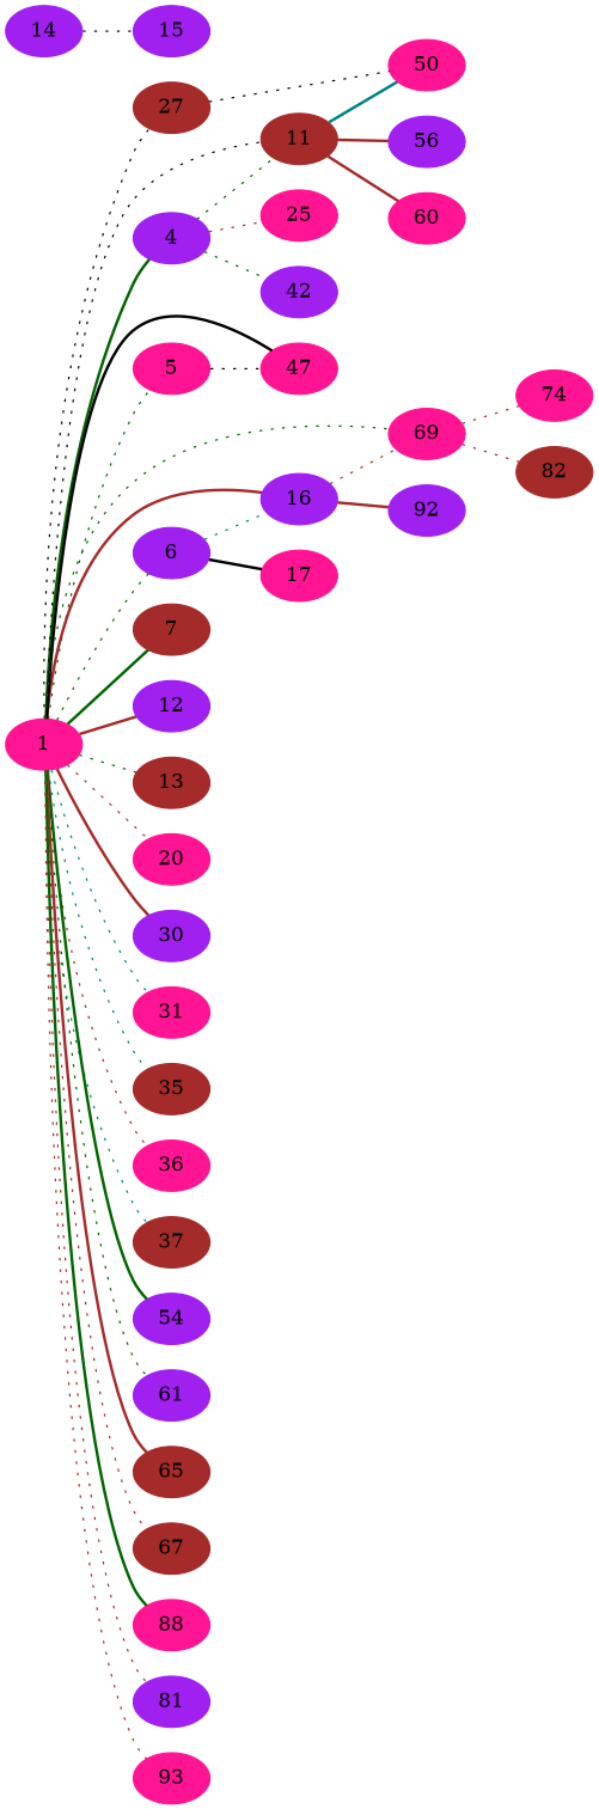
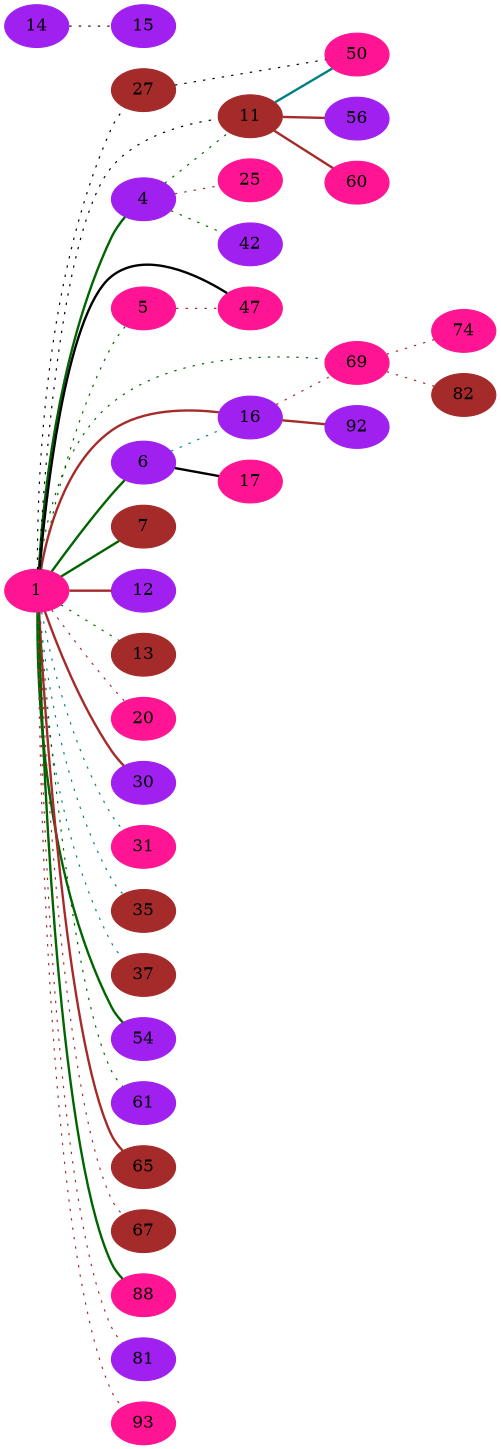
  graph {
    rankdir=LR
    node [color=deeppink style=filled]
    edge [color=brown style=dotted]
    1 [super="+8+2+34+10+3+9"]
    4 [color=purple super="+18+19"]
    5 [super="+24"]
    6 [color=purple super="+48+33+22+26+83"]
    7 [color=brown super="+52"]
    11 [color=brown super="+63+64+89+43+44+45"]
    12 [color=purple super="+29"]
    13 [color=brown]
    16 [color=purple super="+40+90"]
    20
    27 [color=brown super="+71+49"]
    30 [color=purple]
    31
    35 [color=brown]
-   36
    37 [color=brown]
    47 [super="+94"]
    54 [color=purple]
    61 [color=purple]
    65 [color=brown]
    67 [color=brown]
    69 [super="+73+76"]
    n23 [label=88 super="+86"]
    81 [color=purple]
    93
    25
    42 [color=purple]
    17 [super="+55"]
    50 [super="+96"]
    56 [color=purple]
    60
    14 [color=purple super="+59+68+62+23"]
    15 [color=purple super="+57+46"]
    92 [color=purple]
    74
    82 [color=brown]
    1 -- 4 [color=darkgreen style=bold]
    1 -- 5 [color=darkgreen weight=3]
-   1 -- 6 [color=darkgreen]
+   1 -- 6 [color=darkgreen style=bold]
    1 -- 7 [color=darkgreen style=bold]
    1 -- 11 [color=black weight=3]
    1 -- 12 [style=bold]
    1 -- 13 [color=darkgreen]
    1 -- 16 [style=bold]
    1 -- 20
    1 -- 27 [color=black weight=2]
    1 -- 30 [style=bold]
    1 -- 31 [color=teal]
    1 -- 35 [color=teal]
-   1 -- 36
    1 -- 37 [color=teal weight=2]
    1 -- 47 [color=black style=bold]
    1 -- 54 [color=darkgreen style=bold]
    1 -- 61 [color=darkgreen]
    1 -- 65 [style=bold]
    1 -- 67
    1 -- 69 [color=darkgreen]
    1 -- n23 [color=darkgreen style=bold]
    1 -- 81
    1 -- 93
    4 -- 11 [color=darkgreen]
    4 -- 25
    4 -- 42 [color=darkgreen]
-   5 -- 47 [color=black]
+   5 -- 47
    6 -- 16 [color=teal]
    6 -- 17 [color=black style=bold weight=2]
    11 -- 50 [color=teal style=bold]
    11 -- 56 [style=bold]
    11 -- 60 [style=bold]
    16 -- 69
    16 -- 92 [style=bold]
    27 -- 50 [color=black]
    69 -- 74
    69 -- 82
    14 -- 15 [color=black]
  }
